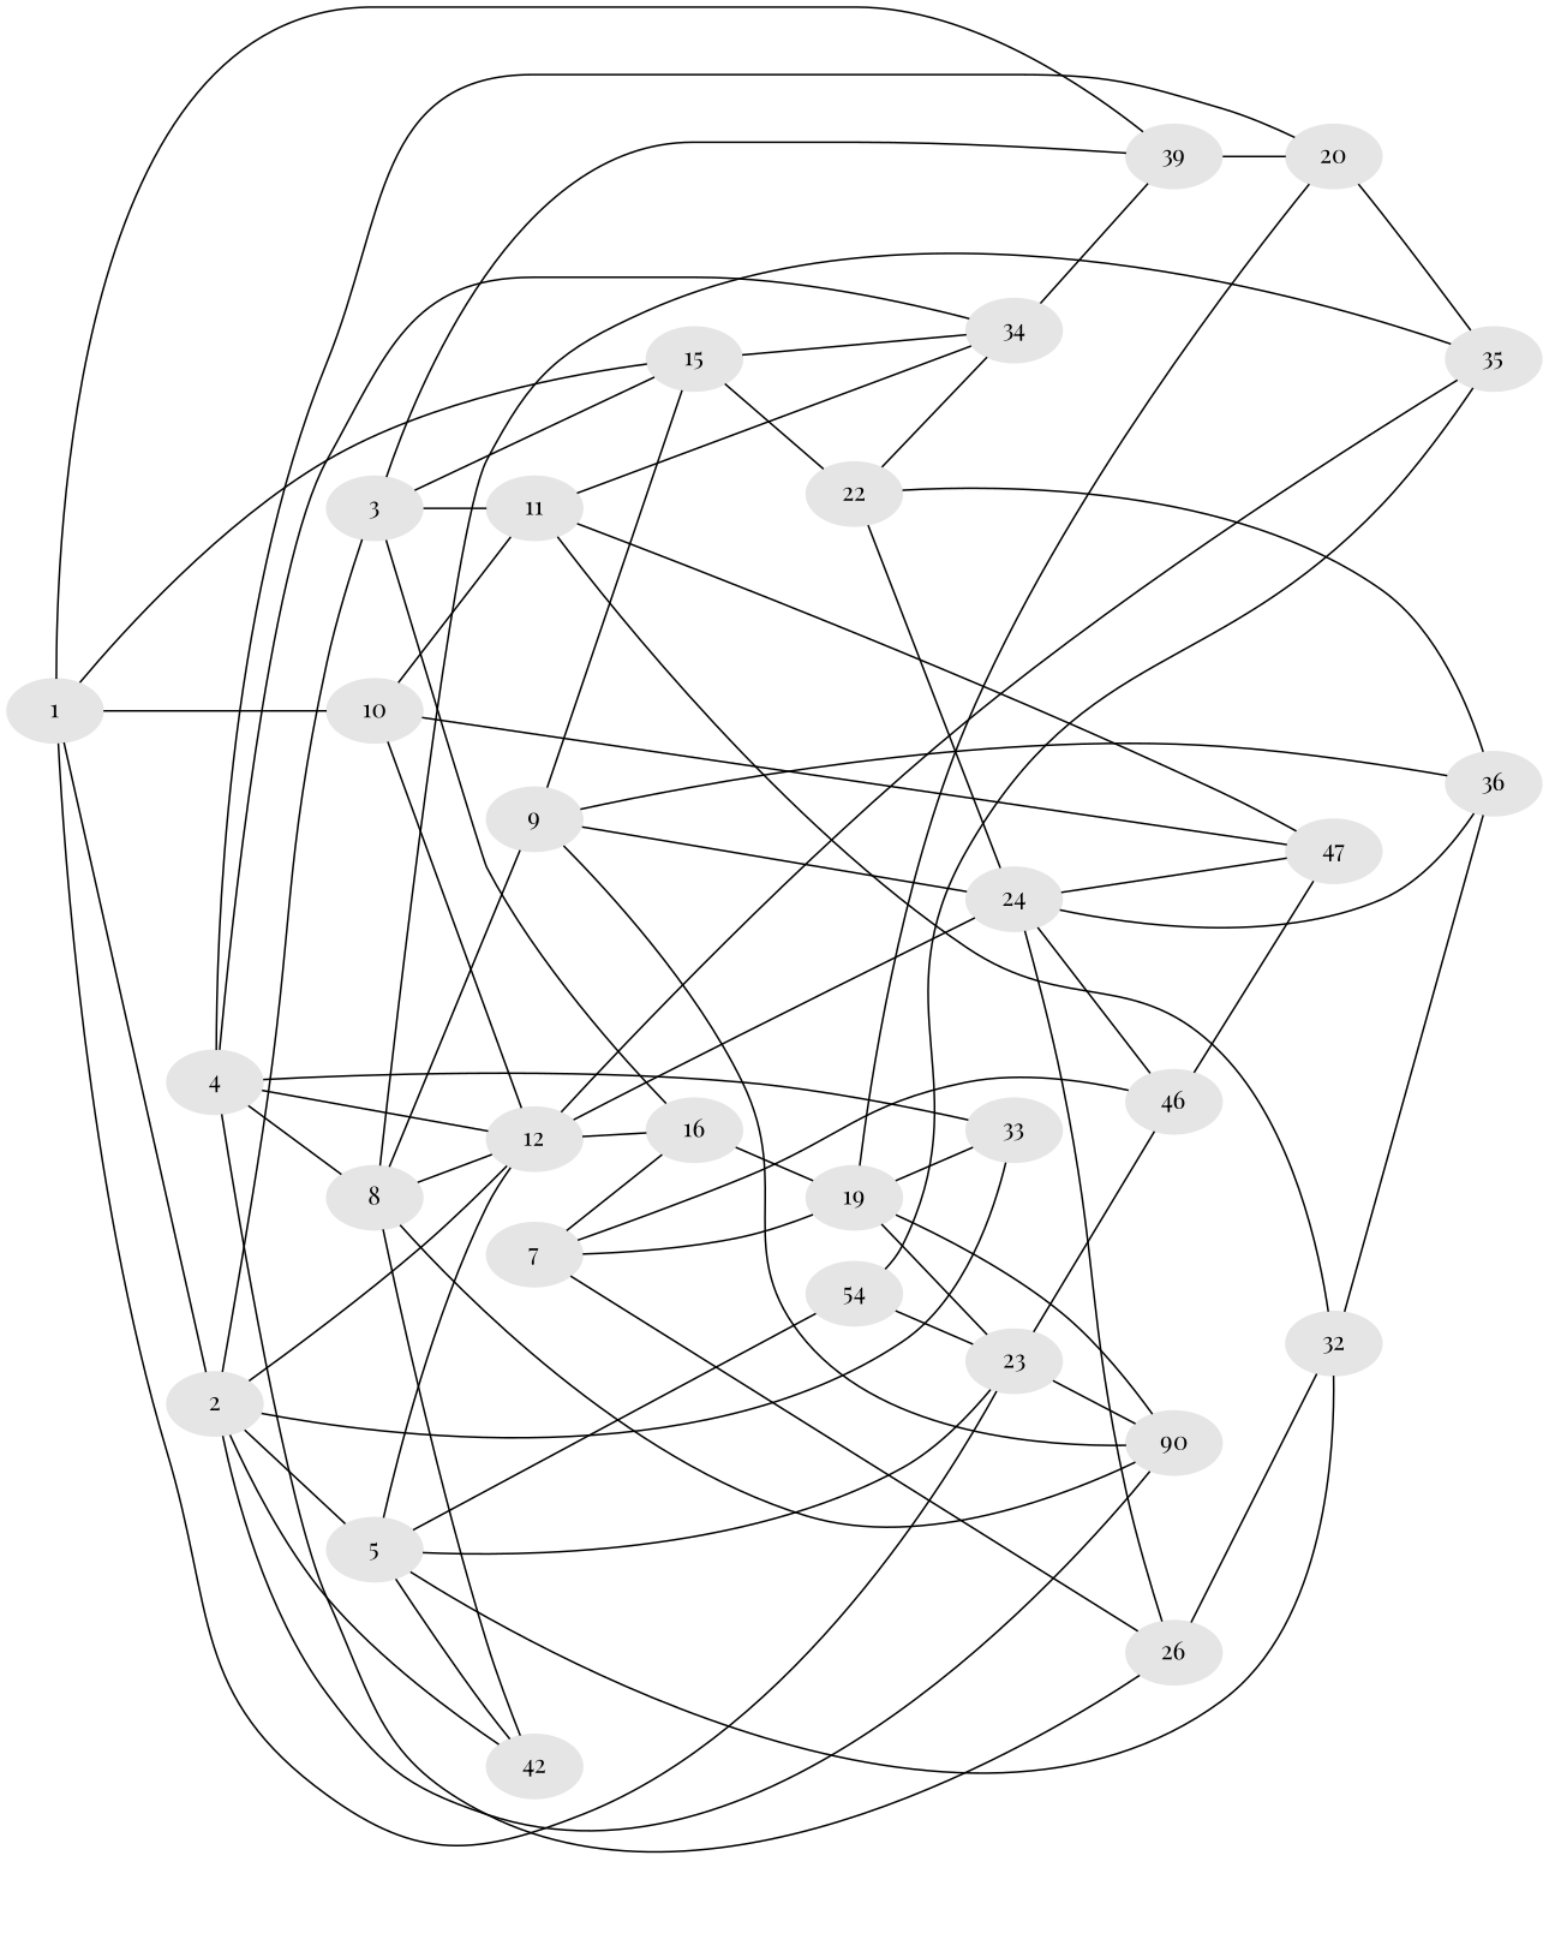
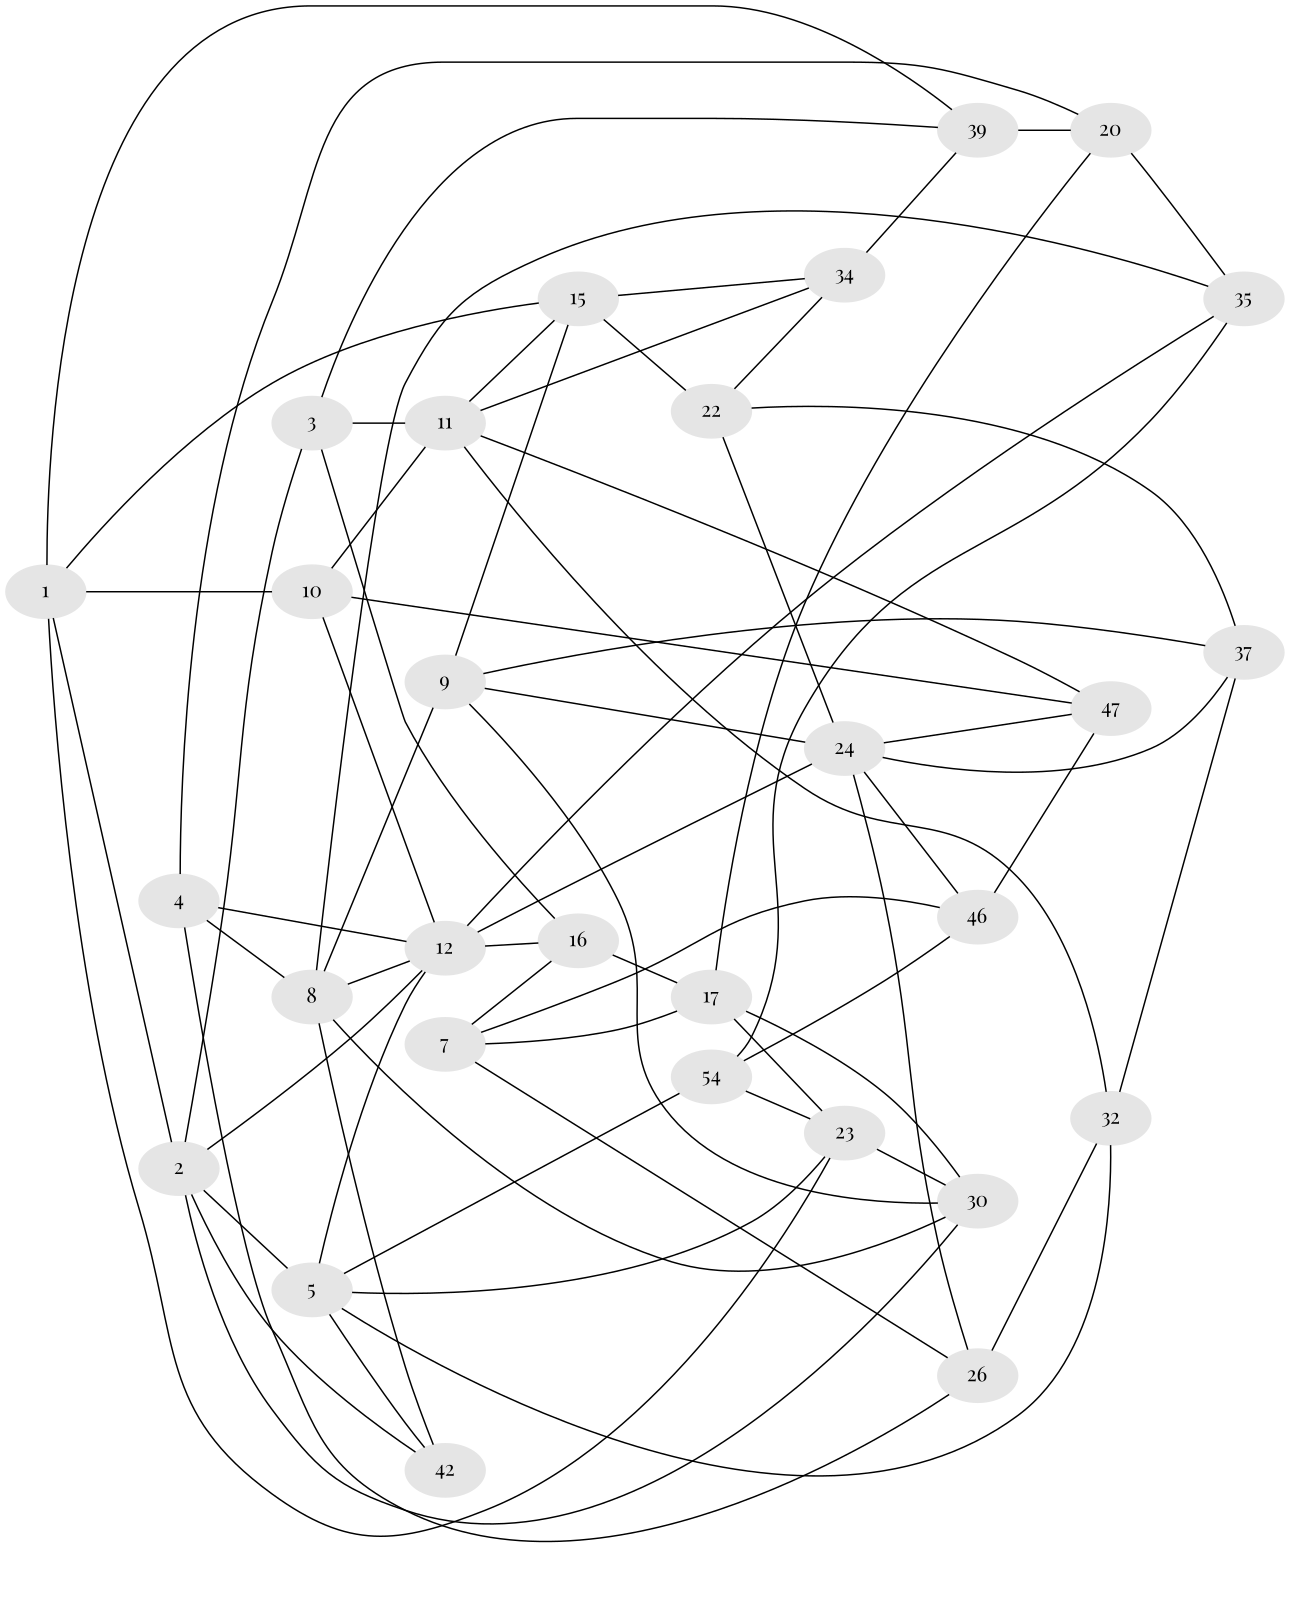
  graph {
    fontname="Playfair Display"
    rankdir=LR
    node [color=gray90 fontname="Playfair Display" style=filled]
    edge [fontname="Playfair Display"]
    1 [super="+49"]
    2 [super="+18+38"]
    10
    15 [super="+44"]
    23 [super="+41"]
    39
    3
    5 [super="+13+6"]
    12 [super="+29"]
-   30 [super="+36" label=90]
-   33
+   30 [super="+36"]
    42
    11 [super="+50"]
    47
    34 [super="+45"]
    22
    24 [super="+48+28"]
    26
    46
-   37 [label=36]
+   37
    20
    16
    n23 [label=54]
    32
    35
-   17 [super="+27" label=19]
+   17 [super="+27"]
    4 [super="+25"]
    8 [super="+19"]
    9 [super="+21"]
    7
    1 -- 2
    1 -- 10
    1 -- 15
    1 -- 23
    1 -- 39
    2 -- 3
    2 -- 5
    2 -- 12 [weight=2]
    2 -- 30
-   2 -- 33
    2 -- 42
    10 -- 12
    10 -- 11
    10 -- 47
    15 -- 34 [weight=2]
    15 -- 22
    23 -- 30
    39 -- 20
    3 -- 39
    3 -- 11
    3 -- 16
    5 -- 23 [weight=2]
    5 -- 12 [weight=2]
    5 -- 42
    5 -- n23
    5 -- 32
    12 -- 24
    12 -- 16
    12 -- 35
-   3 -- 15
+   11 -- 15
    11 -- 47
    11 -- 34
    11 -- 32
    34 -- 39
    22 -- 34
    22 -- 24
    22 -- 37
    24 -- 47
    24 -- 26
    24 -- 46
    24 -- 37
    26 -- 32
    46 -- 47
    20 -- 35
    16 -- 17
    n23 -- 23
-   23 -- 46
+   n23 -- 46
    n23 -- 35
    32 -- 37
    17 -- 23
    17 -- 30
-   17 -- 33
    17 -- 20 [weight=2]
    4 -- 12
-   4 -- 33
-   4 -- 34
    4 -- 26
    4 -- 20
    4 -- 8
    8 -- 12
    8 -- 30
    8 -- 42
    8 -- 35
    8 -- 9
    9 -- 15
    9 -- 30 [weight=2]
    9 -- 24
    9 -- 37
    7 -- 26
    7 -- 46
    7 -- 16
    7 -- 17
  }
